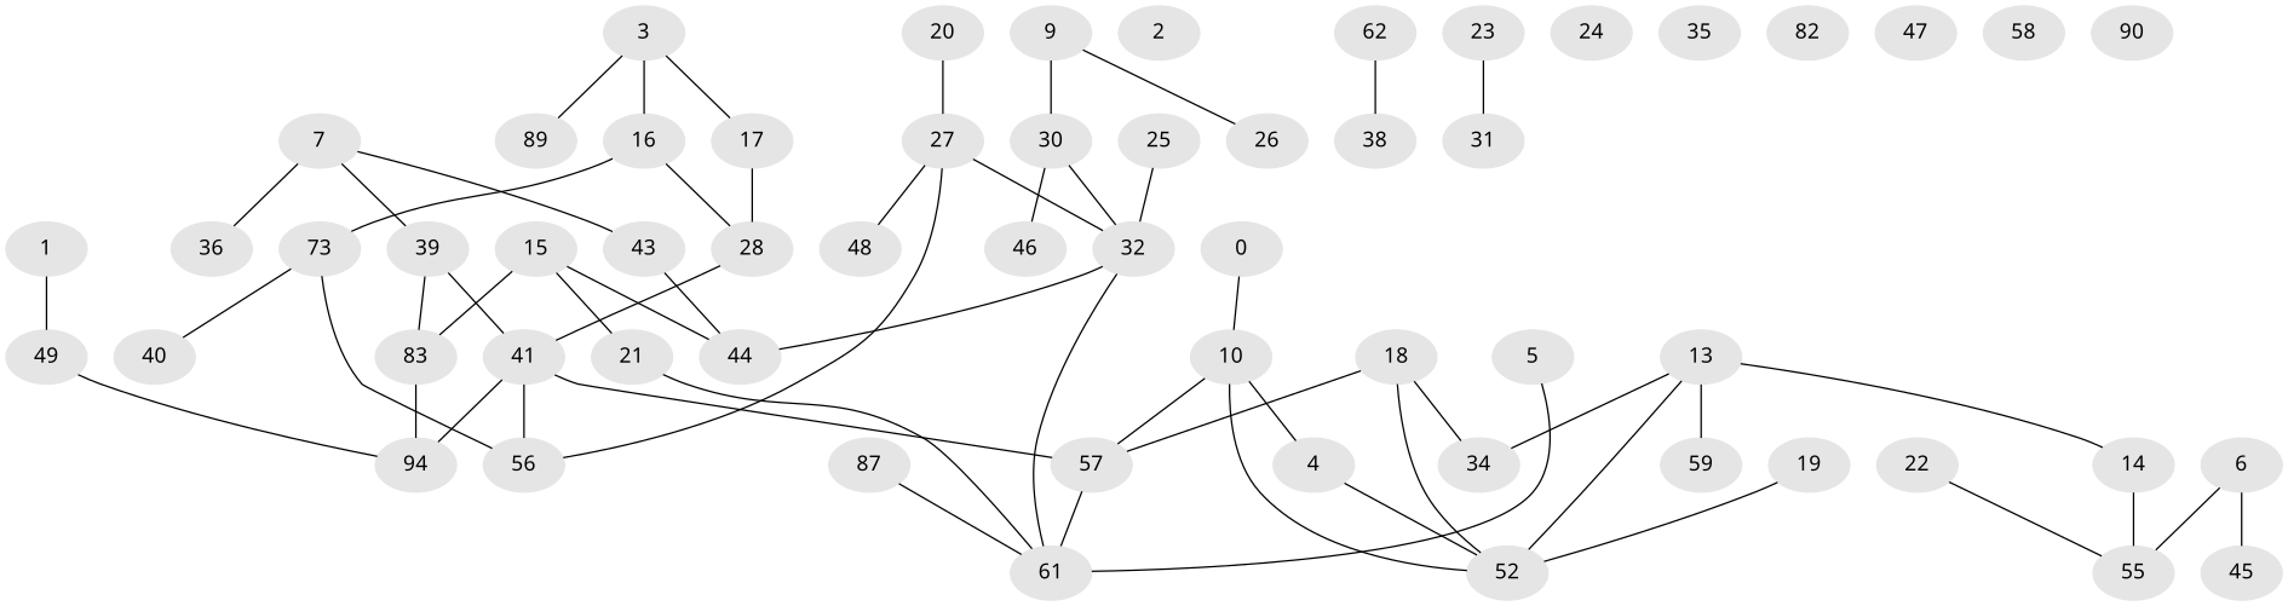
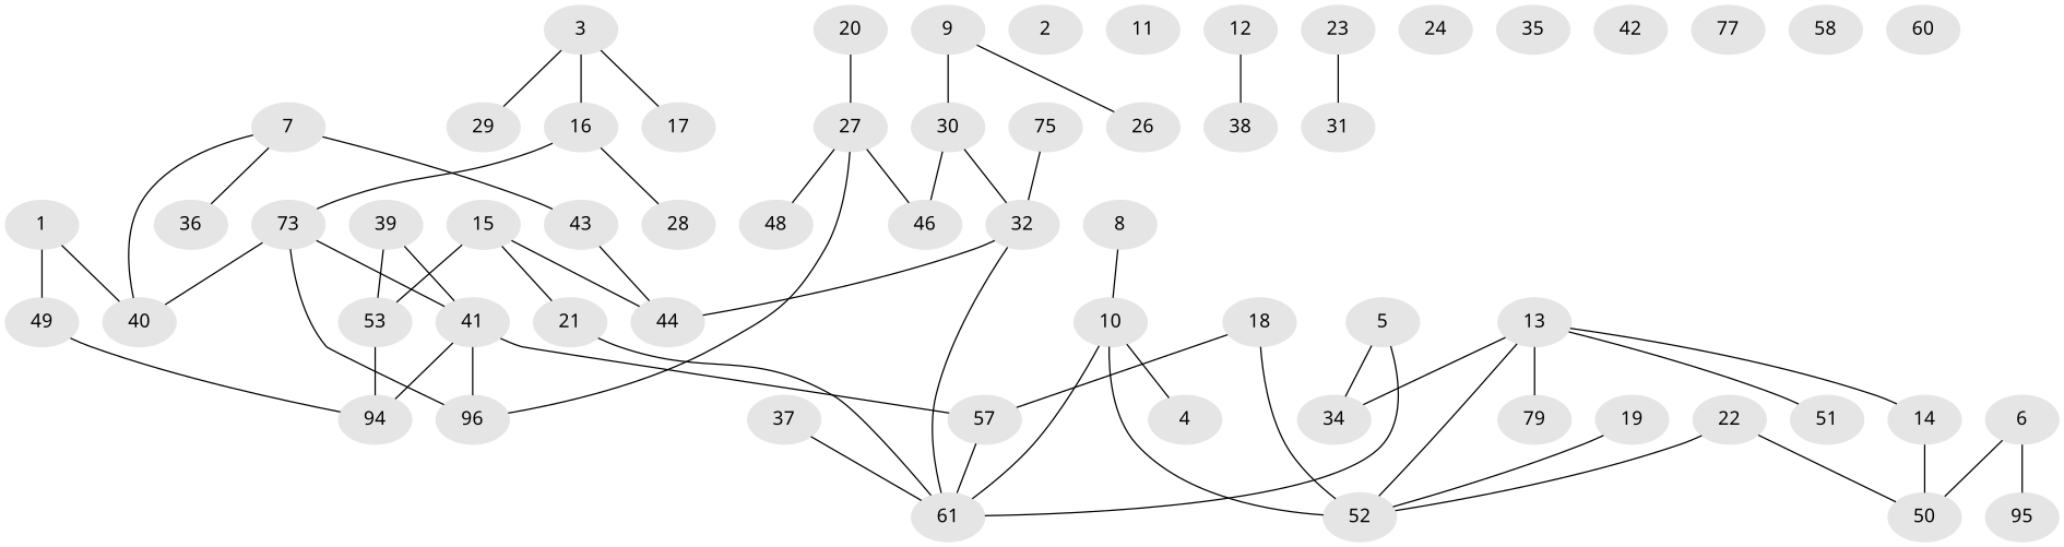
  graph {
    fontname="Noto Sans"
    node [color=gray90 fontname="Noto Sans" style=filled]
    edge [fontname="Noto Sans"]
    1
    40
    49
    n4 [label=94]
    2
    3
    16
    17
-   29 [label=89]
+   29
    28
    n11 [label=73]
    4
    52
    5
    34
    61
    6
-   45
-   50 [label=55]
+   45 [label=95]
+   50
    7
    36
    43
    44
-   8 [label=0]
+   8
    10
    9
    26
    30
    32
    46
-   12 [label=62]
+   11
+   12
    38
    13
    14
-   59
+   51
+   59 [label=79]
    15
    21
-   53 [label=83]
+   53
    22
-   56
+   56 [label=96]
    41
    18
    57
    39
    19
    20
    27
    48
    23
    31
    24
-   25
+   25 [label=75]
    35
-   37 [label=87]
-   42 [label=82]
-   47
+   37
+   42
+   47 [label=77]
    58
-   60 [label=90]
+   60
+   1 -- 40
    1 -- 49
    49 -- n4
    3 -- 16
    3 -- 17
    3 -- 29
    16 -- 28
    16 -- n11
-   17 -- 28
    n11 -- 40
    n11 -- 56
-   28 -- 41
-   4 -- 52
-   18 -- 34
+   n11 -- 41
+   22 -- 52
+   5 -- 34
    5 -- 61
    6 -- 45
    6 -- 50
-   7 -- 39
+   7 -- 40
    7 -- 36
    7 -- 43
    43 -- 44
    8 -- 10
    10 -- 4
    10 -- 52
-   10 -- 57
+   10 -- 61
    9 -- 26
    9 -- 30
    30 -- 32
    30 -- 46
    32 -- 61
    32 -- 44
    12 -- 38
    13 -- 52
    13 -- 34
    13 -- 14
+   13 -- 51
    13 -- 59
    14 -- 50
    15 -- 44
    15 -- 21
    15 -- 53
    21 -- 61
    53 -- n4
    22 -- 50
    41 -- n4
    41 -- 56
    41 -- 57
    18 -- 52
    18 -- 57
    57 -- 61
    39 -- 53
    39 -- 41
    19 -- 52
    20 -- 27
-   27 -- 32
+   27 -- 46
    27 -- 56
    27 -- 48
    23 -- 31
    25 -- 32
    37 -- 61
  }
